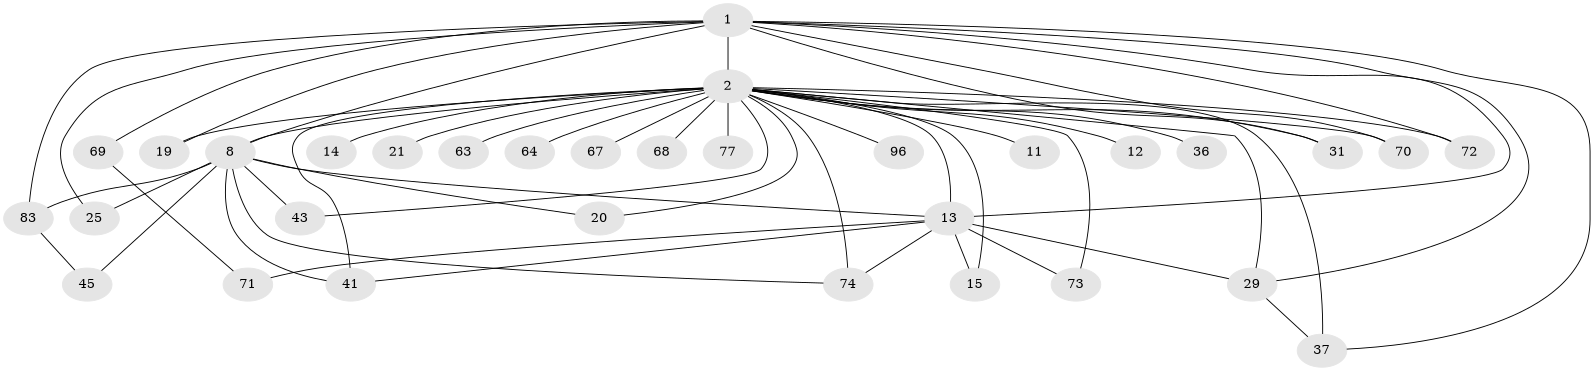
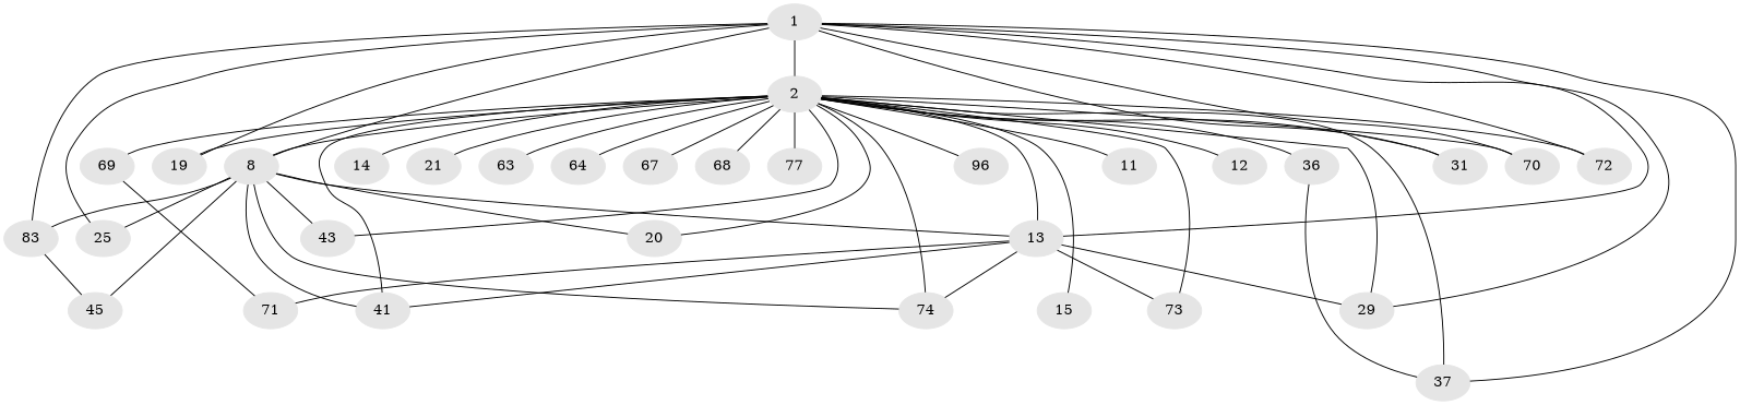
  graph {
    node [color=gray90 style=filled]
    1 [super="+4+16+7+85"]
    2 [super="+50+9+3+76+26+28+48+5"]
    8 [super="+102+40+82+61+32+54"]
    13 [super="+58+65+105+88+30"]
    19
    n6 [label=83]
    n7 [label=25]
    29 [super="+81"]
    31
    37 [super="+42+98"]
    70
    72
    11
    12
    14
    15 [super="+52+79+62"]
    20
    21
    36 [super="+55"]
    41 [super="+49"]
    43
    63
    64
    67
    68
    69
    73
    74 [super="+108"]
    77
    96
    45
    71
    1 -- 2 [weight=31]
    1 -- 8 [weight=5]
    1 -- 13 [weight=4]
    1 -- 19
    1 -- n6
    1 -- n7
    1 -- 29
    1 -- 31
    1 -- 37 [weight=2]
    1 -- 70
    1 -- 72
    2 -- 8 [weight=14]
    2 -- 13 [weight=7]
    2 -- 19
    2 -- 29 [weight=2]
    2 -- 31
    2 -- 37 [weight=2]
    2 -- 70
    2 -- 72
    2 -- 11 [weight=2]
    2 -- 12 [weight=2]
    2 -- 14 [weight=2]
    2 -- 15 [weight=2]
    2 -- 20
    2 -- 21 [weight=2]
    2 -- 36 [weight=3]
    2 -- 41
    2 -- 43 [weight=2]
    2 -- 63 [weight=2]
    2 -- 64 [weight=2]
    2 -- 67
    2 -- 68 [weight=3]
-   1 -- 69 [weight=2]
+   2 -- 69 [weight=2]
    2 -- 73
    2 -- 74
    2 -- 77 [weight=3]
    2 -- 96
    8 -- 13
    8 -- n6
    8 -- n7
    8 -- 20
    8 -- 41
    8 -- 43
    8 -- 74
    8 -- 45
    13 -- 29
-   13 -- 15 [weight=2]
    13 -- 41
    13 -- 73
    13 -- 74
    13 -- 71
    n6 -- 45
-   29 -- 37
+   36 -- 37
    69 -- 71
  }
